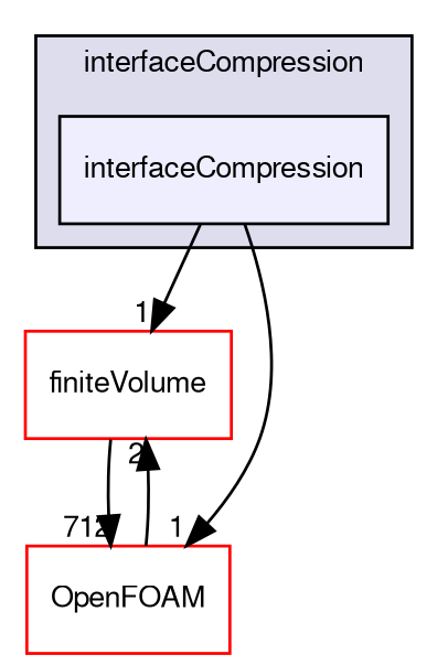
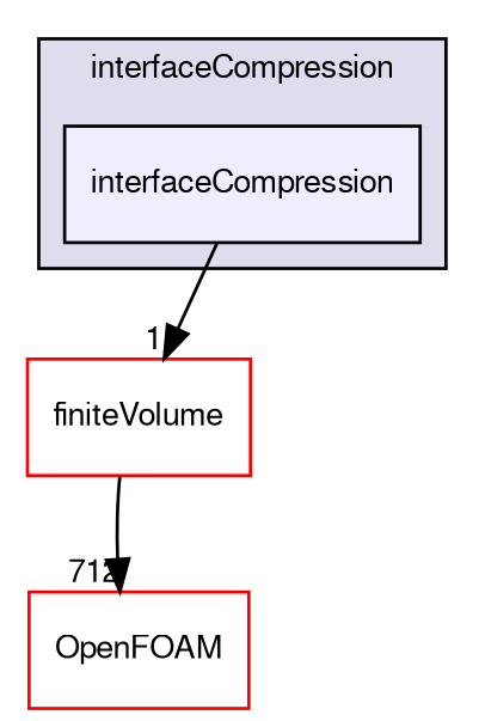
  digraph {
    compound=true
    node [fontname=FreeSans fontsize=10 shape=box color=red]
    edge [headlabel=1 labeldistance=1.5 labelfontname=FreeSans labelfontsize=10]
    n1 [fillcolor="#eeeeff" label=interfaceCompression pencolor=black style=filled color=""]
    n2 [label=finiteVolume]
    n3 [label=OpenFOAM]
    subgraph cluster_1 {
      bgcolor="#ddddee"
      fontname=FreeSans
      fontsize=10
      label=interfaceCompression
      pencolor=black
      n1
    }
    n1 -> n2
-   n1 -> n3
    n2 -> n3 [headlabel=712]
-   n3 -> n2 [headlabel=2]
  }
